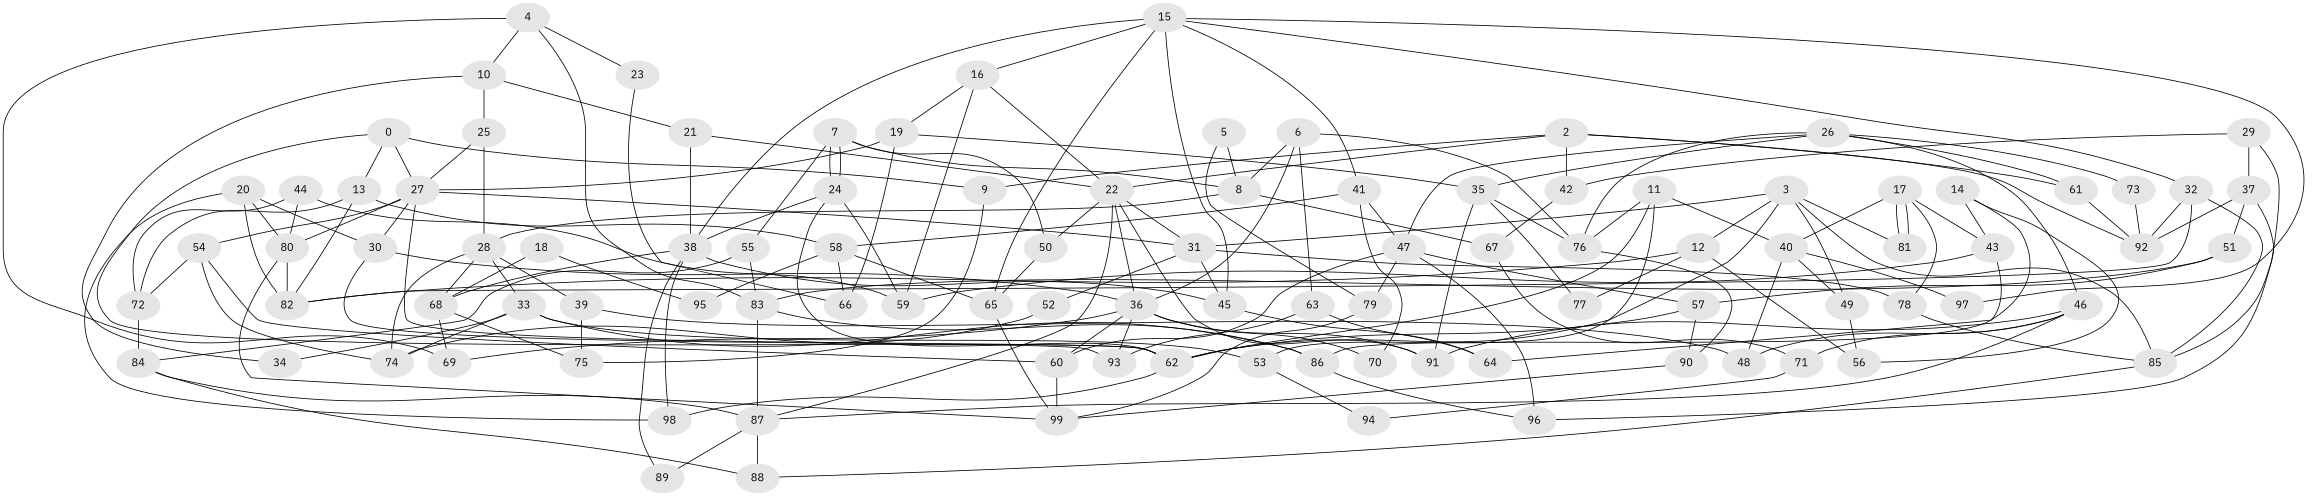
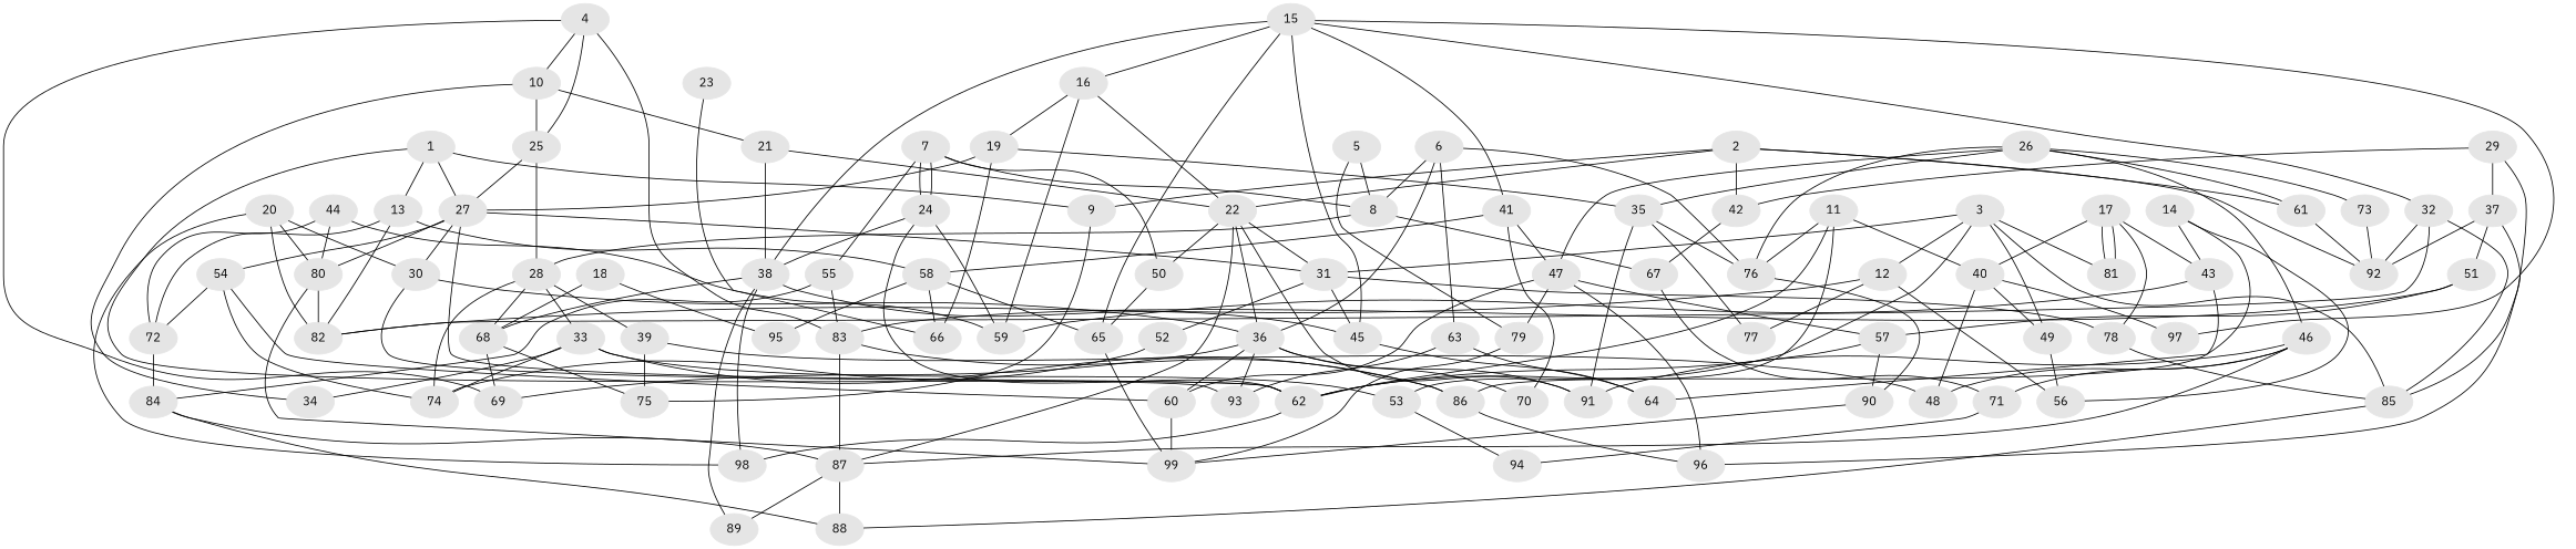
  graph {
    fontname="IBM Plex Sans"
    node [color=gray90 fontname="IBM Plex Sans" style=filled]
    edge [fontname="IBM Plex Sans"]
-   1 [label=0]
+   1
    9
    13
    27
    62
    75
    82
    58
    72
    31
    30
    80
    54
    98
    2
    22
    42
    61
    92
    36
    50
    87
    91
    67
    3
    12
    49
    81
    85
    56
    77
    45
    78
    52
    88
    4
    10
    23
    69
    83
    21
    25
    34
    66
    86
    5
    8
    79
    28
    99
    6
    63
    76
    93
    60
    70
    64
    90
    7
    24
    55
    38
    59
    65
    84
    68
    33
    39
    74
    71
    11
    40
    53
    97
    48
    94
    95
    14
    43
    96
    15
    16
    32
    41
    19
    89
    47
    35
    17
    18
    20
    26
    46
    73
    57
    29
    37
    51
    44
    1 -- 9
    1 -- 13
    1 -- 27
    1 -- 62
    9 -- 75
    13 -- 82
    13 -- 58
    13 -- 72
    27 -- 62
    27 -- 31
    27 -- 30
    27 -- 80
    27 -- 54
    62 -- 98
    58 -- 66
    58 -- 65
    58 -- 95
    72 -- 84
    31 -- 45
    31 -- 78
    31 -- 52
    30 -- 36
    30 -- 93
    80 -- 82
    80 -- 99
    54 -- 72
    54 -- 60
    54 -- 74
    2 -- 9
    2 -- 22
    2 -- 42
    2 -- 61
    2 -- 92
    22 -- 31
    22 -- 36
    22 -- 50
    22 -- 87
    22 -- 91
    42 -- 67
    61 -- 92
    36 -- 91
    36 -- 69
    36 -- 93
    36 -- 60
    36 -- 70
    50 -- 65
    87 -- 88
    87 -- 89
    67 -- 71
    3 -- 62
    3 -- 31
    3 -- 12
    3 -- 49
    3 -- 81
    3 -- 85
    12 -- 82
    12 -- 56
    12 -- 77
    49 -- 56
    85 -- 88
    45 -- 64
    78 -- 85
    52 -- 74
    4 -- 10
-   4 -- 23
+   4 -- 25
    4 -- 69
    4 -- 83
    10 -- 21
    10 -- 25
    10 -- 34
    23 -- 66
    83 -- 87
    83 -- 86
    21 -- 22
    21 -- 38
    25 -- 27
    25 -- 28
    86 -- 96
    5 -- 8
    5 -- 79
    8 -- 67
    8 -- 28
    79 -- 99
    28 -- 68
    28 -- 33
    28 -- 39
    28 -- 74
    6 -- 36
    6 -- 8
    6 -- 63
    6 -- 76
    63 -- 93
    63 -- 64
    76 -- 90
    60 -- 99
    90 -- 99
    7 -- 50
    7 -- 8
    7 -- 24
    7 -- 24
    7 -- 55
    24 -- 62
    24 -- 38
    24 -- 59
    55 -- 83
    55 -- 84
    38 -- 98
    38 -- 45
    38 -- 68
    38 -- 89
    65 -- 99
    84 -- 87
    84 -- 88
    68 -- 75
    68 -- 69
    33 -- 34
    33 -- 86
    33 -- 74
    33 -- 53
    39 -- 75
    39 -- 48
    71 -- 94
    11 -- 62
    11 -- 76
    11 -- 40
    11 -- 53
    40 -- 49
    40 -- 97
    40 -- 48
    53 -- 94
    14 -- 56
    14 -- 86
    14 -- 43
    43 -- 64
    43 -- 59
    15 -- 45
    15 -- 38
    15 -- 65
    15 -- 97
    15 -- 16
    15 -- 32
    15 -- 41
    16 -- 22
    16 -- 59
    16 -- 19
    32 -- 82
    32 -- 92
    32 -- 85
    41 -- 58
    41 -- 70
    41 -- 47
    19 -- 27
    19 -- 66
    19 -- 35
    47 -- 79
    47 -- 60
    47 -- 96
    47 -- 57
    35 -- 91
    35 -- 77
    35 -- 76
    17 -- 81
    17 -- 81
    17 -- 78
    17 -- 40
    17 -- 43
    18 -- 68
    18 -- 95
    20 -- 82
    20 -- 30
    20 -- 80
    20 -- 98
    26 -- 61
    26 -- 76
    26 -- 47
    26 -- 35
    26 -- 46
    26 -- 73
    46 -- 87
    46 -- 91
    46 -- 71
    46 -- 48
    73 -- 92
    57 -- 62
    57 -- 90
    29 -- 42
    29 -- 85
    29 -- 37
    37 -- 92
    37 -- 96
    37 -- 51
    51 -- 83
    51 -- 57
    44 -- 72
    44 -- 80
    44 -- 59
  }
